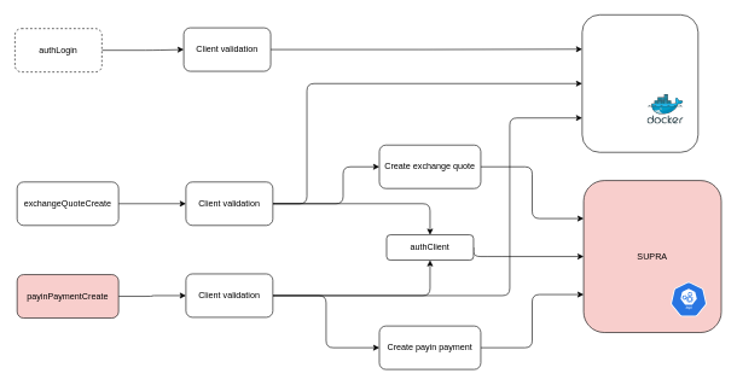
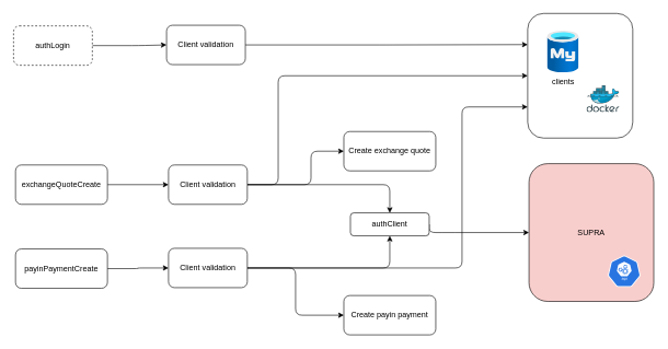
  <mxCell id="0" />
  <mxCell id="1" parent="0" />
  <mxCell id="2" value="" style="rounded=1;whiteSpace=wrap;html=1;" vertex="1" parent="1"><mxGeometry x="803" y="20" width="160" height="190" as="geometry" /></mxCell>
  <mxCell id="3" style="edgeStyle=orthogonalEdgeStyle;html=1;entryX=0;entryY=0.5;entryDx=0;entryDy=0;" edge="1" parent="1" source="4" target="16"><mxGeometry relative="1" as="geometry"><mxPoint x="240" y="69" as="targetPoint" /><Array as="points"><mxPoint x="210" y="69" /><mxPoint x="210" y="69" /></Array></mxGeometry></mxCell>
  <mxCell id="4" value="authLogin" style="rounded=1;whiteSpace=wrap;html=1;dashed=1;" vertex="1" parent="1"><mxGeometry x="20" y="39" width="120" height="60" as="geometry" /></mxCell>
  <mxCell id="5" style="edgeStyle=orthogonalEdgeStyle;html=1;entryX=0;entryY=0.5;entryDx=0;entryDy=0;exitX=1;exitY=0.5;exitDx=0;exitDy=0;" edge="1" parent="1" source="6" target="9"><mxGeometry relative="1" as="geometry"><Array as="points"><mxPoint x="683" y="354" /><mxPoint x="683" y="354" /></Array></mxGeometry></mxCell>
  <mxCell id="6" value="authClient" style="rounded=1;whiteSpace=wrap;html=1;" vertex="1" parent="1"><mxGeometry x="533" y="324" width="120" height="35" as="geometry" /></mxCell>
  <mxCell id="7" value="" style="sketch=0;aspect=fixed;html=1;points=[];align=center;image;fontSize=12;image=img/lib/mscae/Docker.svg;" vertex="1" parent="1"><mxGeometry x="893" y="130" width="50" height="41" as="geometry" /></mxCell>
+ <mxCell id="8" value="clients" style="aspect=fixed;html=1;points=[];align=center;image;fontSize=12;image=img/lib/azure2/databases/Azure_Database_MySQL_Server.svg;" vertex="1" parent="1"><mxGeometry x="833" y="46.5" width="48" height="64" as="geometry" /></mxCell>
  <mxCell id="9" value="SUPRA" style="rounded=1;whiteSpace=wrap;html=1;fillColor=#f8cecc;" vertex="1" parent="1"><mxGeometry x="805" y="249" width="190" height="210" as="geometry" /></mxCell>
  <mxCell id="10" value="" style="sketch=0;html=1;dashed=0;whitespace=wrap;fillColor=#2875E2;strokeColor=#ffffff;points=[[0.005,0.63,0],[0.1,0.2,0],[0.9,0.2,0],[0.5,0,0],[0.995,0.63,0],[0.72,0.99,0],[0.5,1,0],[0.28,0.99,0]];verticalLabelPosition=bottom;align=center;verticalAlign=top;shape=mxgraph.kubernetes.icon;prIcon=api" vertex="1" parent="1"><mxGeometry x="925" y="389" width="50" height="48" as="geometry" /></mxCell>
  <mxCell id="11" style="edgeStyle=orthogonalEdgeStyle;html=1;entryX=0;entryY=0.5;entryDx=0;entryDy=0;" edge="1" parent="1" source="12" target="20"><mxGeometry relative="1" as="geometry" /></mxCell>
  <mxCell id="12" value="exchangeQuoteCreate" style="rounded=1;whiteSpace=wrap;html=1;" vertex="1" parent="1"><mxGeometry x="23" y="251" width="140" height="60" as="geometry" /></mxCell>
  <mxCell id="13" style="edgeStyle=orthogonalEdgeStyle;html=1;entryX=0;entryY=0.5;entryDx=0;entryDy=0;" edge="1" parent="1" source="14" target="24"><mxGeometry relative="1" as="geometry"><mxPoint x="243" y="371" as="targetPoint" /></mxGeometry></mxCell>
- <mxCell id="14" value="payinPaymentCreate" style="rounded=1;whiteSpace=wrap;html=1;fillColor=#f8cecc;" vertex="1" parent="1"><mxGeometry x="23" y="379" width="140" height="60" as="geometry" /></mxCell>
+ <mxCell id="14" value="payinPaymentCreate" style="rounded=1;whiteSpace=wrap;html=1;" vertex="1" parent="1"><mxGeometry x="23" y="379" width="140" height="60" as="geometry" /></mxCell>
  <mxCell id="15" style="edgeStyle=orthogonalEdgeStyle;html=1;entryX=0;entryY=0.25;entryDx=0;entryDy=0;" edge="1" parent="1" source="16" target="2"><mxGeometry relative="1" as="geometry" /></mxCell>
  <mxCell id="16" value="Client validation" style="rounded=1;whiteSpace=wrap;html=1;" vertex="1" parent="1"><mxGeometry x="253" y="38" width="120" height="60" as="geometry" /></mxCell>
  <mxCell id="17" style="edgeStyle=orthogonalEdgeStyle;html=1;" edge="1" parent="1" source="20" target="6"><mxGeometry relative="1" as="geometry" /></mxCell>
  <mxCell id="18" style="edgeStyle=orthogonalEdgeStyle;html=1;" edge="1" parent="1" source="20" target="2"><mxGeometry relative="1" as="geometry"><Array as="points"><mxPoint x="423" y="281" /><mxPoint x="423" y="115" /></Array></mxGeometry></mxCell>
  <mxCell id="19" style="edgeStyle=orthogonalEdgeStyle;html=1;entryX=0;entryY=0.5;entryDx=0;entryDy=0;" edge="1" parent="1" source="20" target="26"><mxGeometry relative="1" as="geometry"><Array as="points"><mxPoint x="473" y="281" /><mxPoint x="473" y="230" /></Array></mxGeometry></mxCell>
  <mxCell id="20" value="Client validation" style="rounded=1;whiteSpace=wrap;html=1;" vertex="1" parent="1"><mxGeometry x="256" y="251" width="120" height="60" as="geometry" /></mxCell>
  <mxCell id="21" style="edgeStyle=orthogonalEdgeStyle;html=1;entryX=0;entryY=0.75;entryDx=0;entryDy=0;" edge="1" parent="1" source="24" target="2"><mxGeometry relative="1" as="geometry"><Array as="points"><mxPoint x="703" y="408" /><mxPoint x="703" y="162" /></Array></mxGeometry></mxCell>
  <mxCell id="22" style="edgeStyle=orthogonalEdgeStyle;html=1;entryX=0.5;entryY=1;entryDx=0;entryDy=0;" edge="1" parent="1" source="24" target="6"><mxGeometry relative="1" as="geometry" /></mxCell>
  <mxCell id="23" style="edgeStyle=orthogonalEdgeStyle;html=1;entryX=0;entryY=0.5;entryDx=0;entryDy=0;" edge="1" parent="1" source="24" target="28"><mxGeometry relative="1" as="geometry" /></mxCell>
  <mxCell id="24" value="Client validation" style="rounded=1;whiteSpace=wrap;html=1;" vertex="1" parent="1"><mxGeometry x="256" y="378" width="120" height="60" as="geometry" /></mxCell>
- <mxCell id="25" style="edgeStyle=orthogonalEdgeStyle;html=1;entryX=0;entryY=0.25;entryDx=0;entryDy=0;" edge="1" parent="1" source="26" target="9"><mxGeometry relative="1" as="geometry" /></mxCell>
  <mxCell id="26" value="Create exchange quote" style="rounded=1;whiteSpace=wrap;html=1;" vertex="1" parent="1"><mxGeometry x="523" y="200" width="140" height="60" as="geometry" /></mxCell>
- <mxCell id="27" style="edgeStyle=orthogonalEdgeStyle;html=1;entryX=0;entryY=0.75;entryDx=0;entryDy=0;" edge="1" parent="1" source="28" target="9"><mxGeometry relative="1" as="geometry" /></mxCell>
  <mxCell id="28" value="Create payin payment" style="rounded=1;whiteSpace=wrap;html=1;" vertex="1" parent="1"><mxGeometry x="523" y="450" width="140" height="60" as="geometry" /></mxCell>
